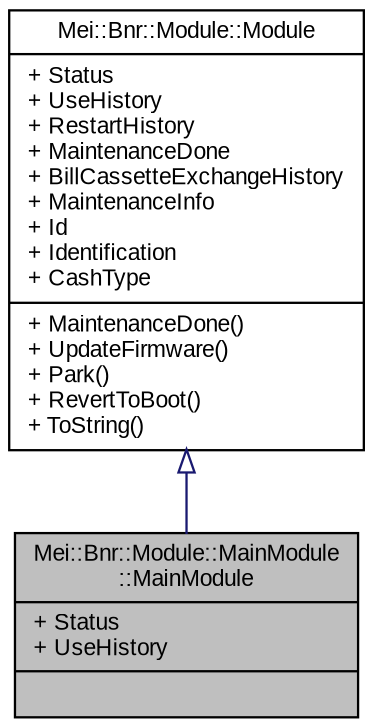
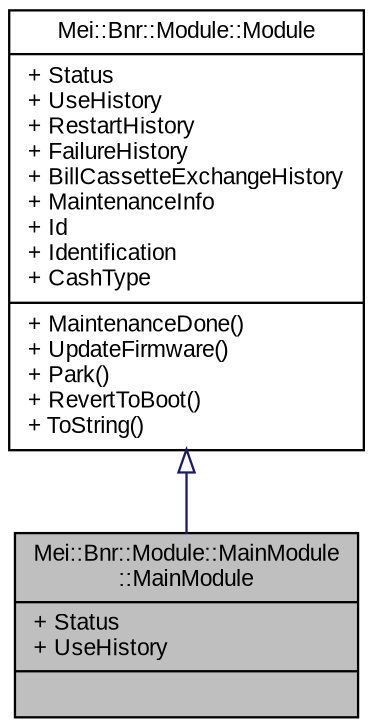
  digraph {
    fontname="Liberation Sans"
    node [color=black fontname="Liberation Sans" fontsize=10 shape=record style=filled]
    n1 [fillcolor=grey75 fontcolor=black height=0.2 label="{Mei::Bnr::Module::MainModule\l::MainModule\n|+ Status\l+ UseHistory\l|}" width=0.4]
-   n2 [fillcolor=white height=0.2 label="{Mei::Bnr::Module::Module\n|+ Status\l+ UseHistory\l+ RestartHistory\l+ MaintenanceDone\l+ BillCassetteExchangeHistory\l+ MaintenanceInfo\l+ Id\l+ Identification\l+ CashType\l|+ MaintenanceDone()\l+ UpdateFirmware()\l+ Park()\l+ RevertToBoot()\l+ ToString()\l}" width=0.4]
+   n2 [fillcolor=white height=0.2 label="{Mei::Bnr::Module::Module\n|+ Status\l+ UseHistory\l+ RestartHistory\l+ FailureHistory\l+ BillCassetteExchangeHistory\l+ MaintenanceInfo\l+ Id\l+ Identification\l+ CashType\l|+ MaintenanceDone()\l+ UpdateFirmware()\l+ Park()\l+ RevertToBoot()\l+ ToString()\l}" width=0.4]
    n2 -> n1 [arrowtail=onormal color=midnightblue dir=back fontname="Liberation Sans" fontsize=10 labelfontname=Helvetica labelfontsize=10 style=solid]
  }
